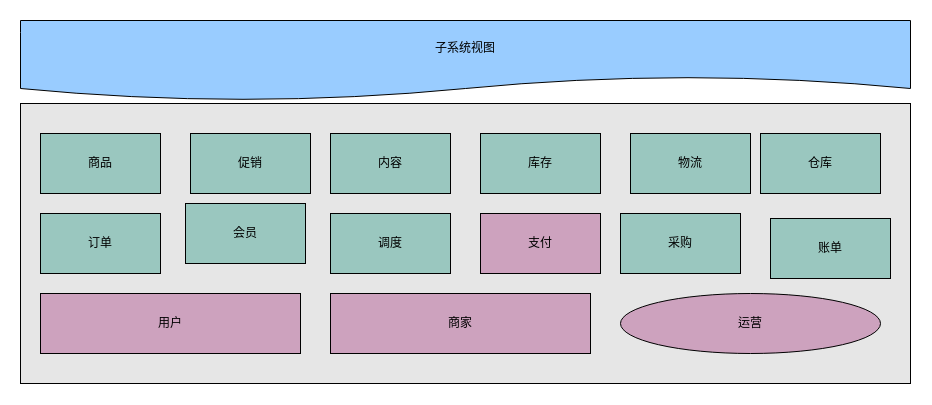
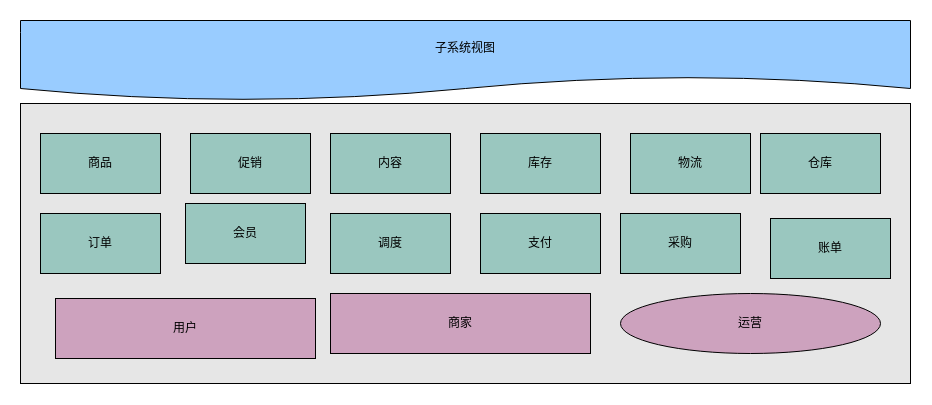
  <mxCell id="0" />
  <mxCell id="1" parent="0" />
  <mxCell id="2" value="" style="group" vertex="1" connectable="0" parent="1"><mxGeometry x="20" y="20" width="890" height="363" as="geometry" /></mxCell>
  <mxCell id="3" value="" style="group" vertex="1" connectable="0" parent="2"><mxGeometry width="890" height="363" as="geometry" /></mxCell>
  <mxCell id="4" value="" style="group" vertex="1" connectable="0" parent="3"><mxGeometry y="83" width="890" height="280" as="geometry" /></mxCell>
  <mxCell id="5" value="" style="rounded=0;whiteSpace=wrap;html=1;fillColor=#E6E6E6;" vertex="1" parent="4"><mxGeometry width="890" height="280" as="geometry" /></mxCell>
  <mxCell id="6" value="商品" style="rounded=0;whiteSpace=wrap;html=1;fillColor=#9AC7BF;" vertex="1" parent="4"><mxGeometry x="20" y="30" width="120" height="60" as="geometry" /></mxCell>
  <mxCell id="7" value="促销" style="rounded=0;whiteSpace=wrap;html=1;fillColor=#9AC7BF;" vertex="1" parent="4"><mxGeometry x="170" y="30" width="120" height="60" as="geometry" /></mxCell>
  <mxCell id="8" value="内容" style="rounded=0;whiteSpace=wrap;html=1;fillColor=#9AC7BF;" vertex="1" parent="4"><mxGeometry x="310" y="30" width="120" height="60" as="geometry" /></mxCell>
  <mxCell id="9" value="库存" style="rounded=0;whiteSpace=wrap;html=1;fillColor=#9AC7BF;" vertex="1" parent="4"><mxGeometry x="460" y="30" width="120" height="60" as="geometry" /></mxCell>
  <mxCell id="10" value="物流" style="rounded=0;whiteSpace=wrap;html=1;fillColor=#9AC7BF;" vertex="1" parent="4"><mxGeometry x="610" y="30" width="120" height="60" as="geometry" /></mxCell>
  <mxCell id="11" value="采购" style="rounded=0;whiteSpace=wrap;html=1;fillColor=#9AC7BF;" vertex="1" parent="4"><mxGeometry x="600" y="110" width="120" height="60" as="geometry" /></mxCell>
  <mxCell id="12" value="仓库" style="rounded=0;whiteSpace=wrap;html=1;fillColor=#9AC7BF;" vertex="1" parent="4"><mxGeometry x="740" y="30" width="120" height="60" as="geometry" /></mxCell>
  <mxCell id="13" value="订单" style="rounded=0;whiteSpace=wrap;html=1;fillColor=#9AC7BF;" vertex="1" parent="4"><mxGeometry x="20" y="110" width="120" height="60" as="geometry" /></mxCell>
  <mxCell id="14" value="会员" style="rounded=0;whiteSpace=wrap;html=1;fillColor=#9AC7BF;" vertex="1" parent="4"><mxGeometry x="165" y="100" width="120" height="60" as="geometry" /></mxCell>
  <mxCell id="15" value="调度" style="rounded=0;whiteSpace=wrap;html=1;fillColor=#9AC7BF;" vertex="1" parent="4"><mxGeometry x="310" y="110" width="120" height="60" as="geometry" /></mxCell>
- <mxCell id="16" value="支付" style="rounded=0;whiteSpace=wrap;html=1;fillColor=#cda2be;" vertex="1" parent="4"><mxGeometry x="460" y="110" width="120" height="60" as="geometry" /></mxCell>
+ <mxCell id="16" value="支付" style="rounded=0;whiteSpace=wrap;html=1;fillColor=#9AC7BF;" vertex="1" parent="4"><mxGeometry x="460" y="110" width="120" height="60" as="geometry" /></mxCell>
  <mxCell id="17" value="账单" style="rounded=0;whiteSpace=wrap;html=1;fillColor=#9AC7BF;" vertex="1" parent="4"><mxGeometry x="750" y="115" width="120" height="60" as="geometry" /></mxCell>
- <mxCell id="18" value="用户" style="rounded=0;whiteSpace=wrap;html=1;fillColor=#CDA2BE;" vertex="1" parent="4"><mxGeometry x="20" y="190" width="260" height="60" as="geometry" /></mxCell>
+ <mxCell id="18" value="用户" style="rounded=0;whiteSpace=wrap;html=1;fillColor=#CDA2BE;" vertex="1" parent="4"><mxGeometry x="35" y="195" width="260" height="60" as="geometry" /></mxCell>
  <mxCell id="19" value="商家" style="rounded=0;whiteSpace=wrap;html=1;fillColor=#CDA2BE;" vertex="1" parent="4"><mxGeometry x="310" y="190" width="260" height="60" as="geometry" /></mxCell>
  <mxCell id="20" value="运营" style="ellipse;whiteSpace=wrap;html=1;fillColor=#CDA2BE;" vertex="1" parent="4"><mxGeometry x="600" y="190" width="260" height="60" as="geometry" /></mxCell>
  <mxCell id="21" value="子系统视图" style="shape=document;whiteSpace=wrap;html=1;boundedLbl=1;rounded=0;fillColor=#99CCFF;" vertex="1" parent="3"><mxGeometry width="890" height="80" as="geometry" /></mxCell>
